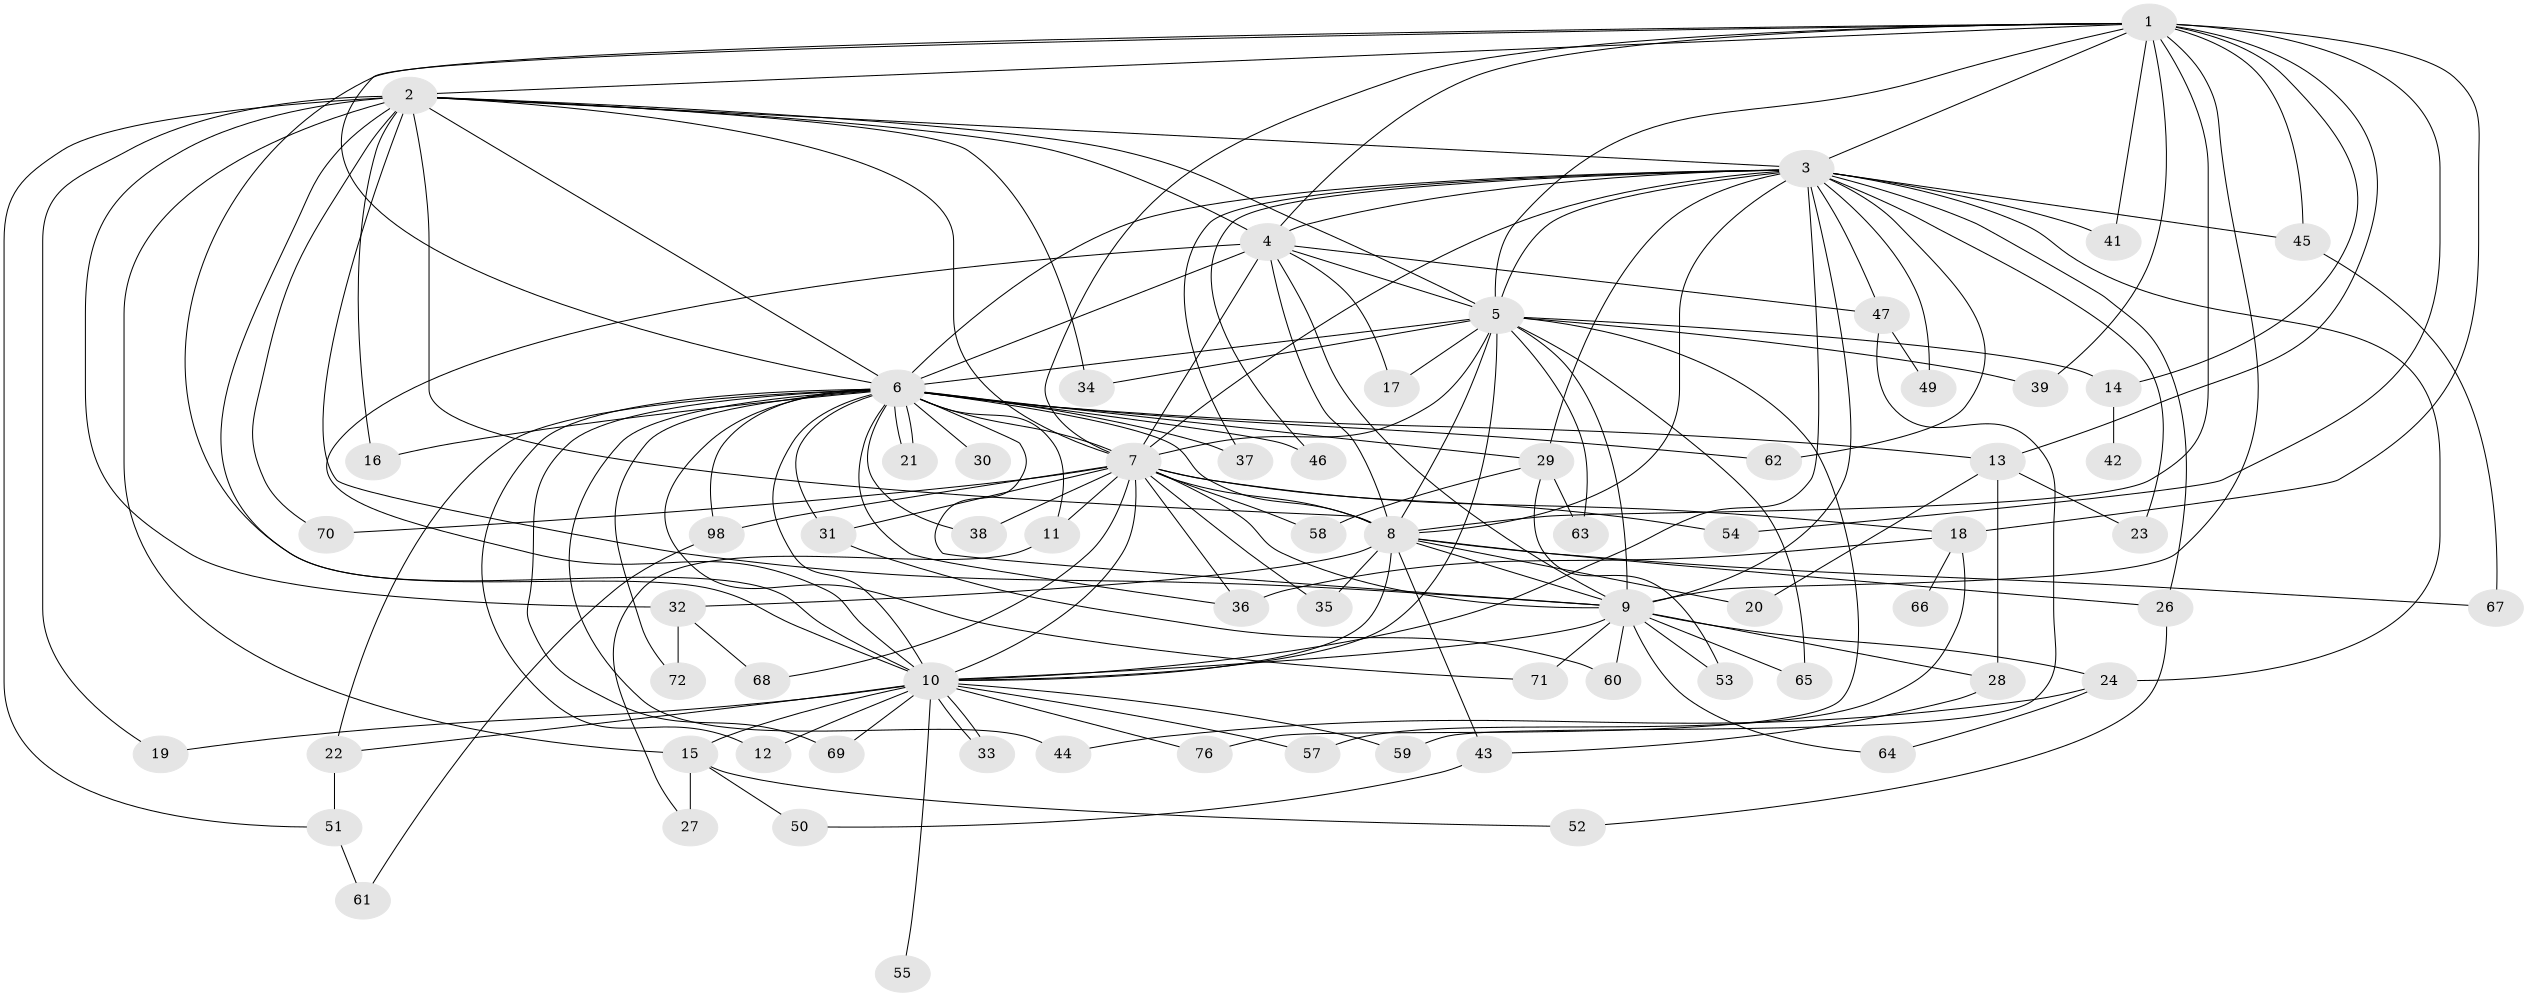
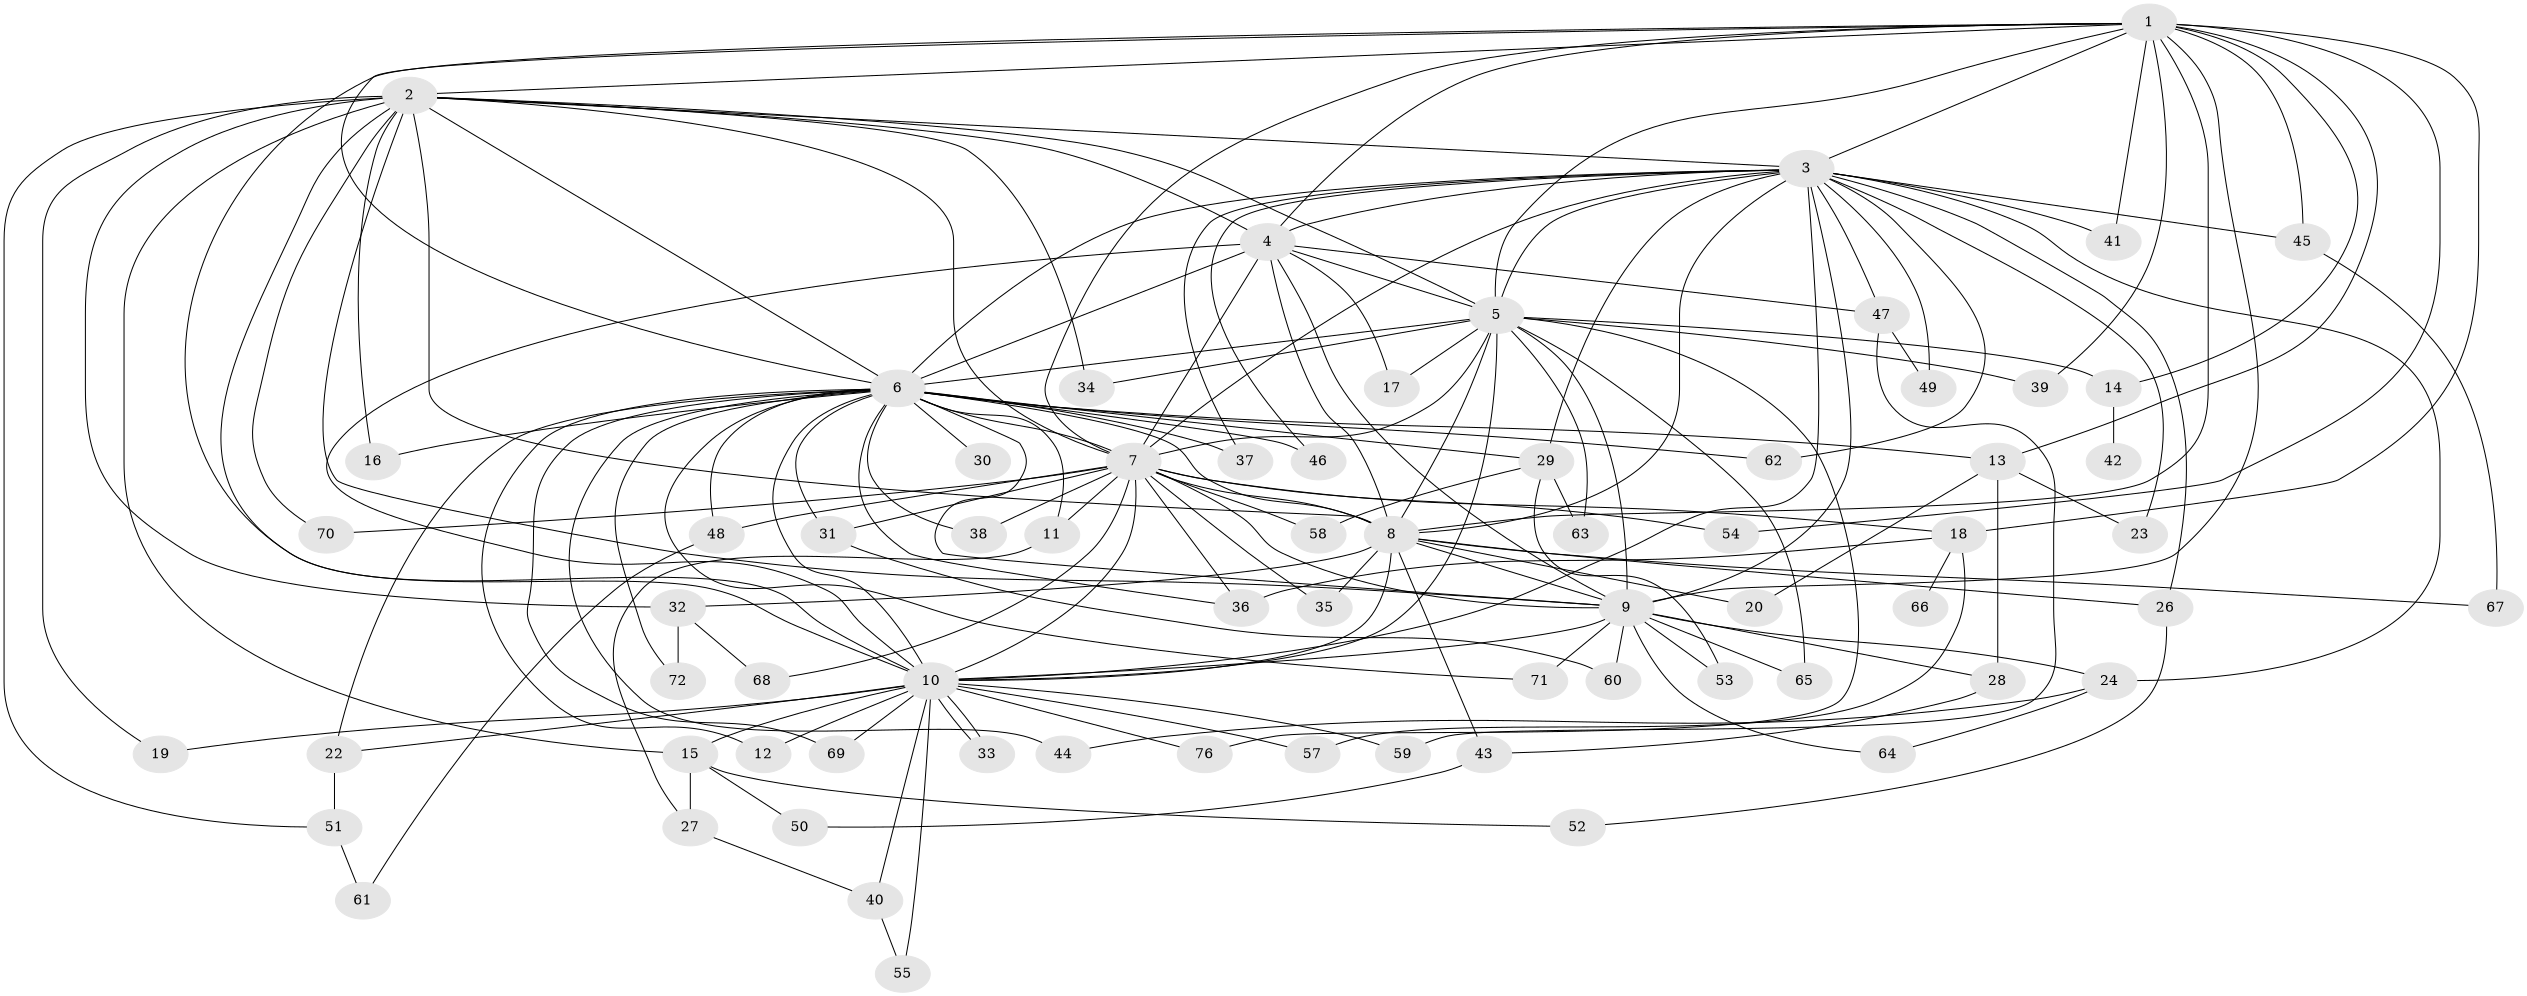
  graph {
    node [color=gray90 style=filled]
    1
    2
    3
    4
    5
    6
    7
    8
    9
    10
    13
    14
    18
    39
    41
    45
    54
    15
    16
    19
    32
    34
    51
    70
    23
    24
    26
    29
    37
    46
    47
    49
    62
    17
    n35 [label=76]
    63
    65
    11
    12
-   21
    22
    30
    31
    36
    38
    44
-   48 [label=98]
+   48
    69
    71
    72
    35
    58
    68
    20
    43
    67
    28
    53
    60
    64
    33
+   40
    55
    57
    59
    42
    66
    27
    50
    52
    61
    1 -- 2
    1 -- 3
    1 -- 4
    1 -- 5
    1 -- 6
    1 -- 7
    1 -- 8
    1 -- 9
    1 -- 10
    1 -- 13
    1 -- 14
    1 -- 18
    1 -- 39
    1 -- 41
    1 -- 45
    1 -- 54
    2 -- 3
    2 -- 4
    2 -- 5
    2 -- 6
    2 -- 7
    2 -- 8
    2 -- 9
    2 -- 10
    2 -- 15
    2 -- 16
    2 -- 19
    2 -- 32
    2 -- 34
    2 -- 51
    2 -- 70
    3 -- 4
    3 -- 5
    3 -- 6
    3 -- 7
    3 -- 8
    3 -- 9
    3 -- 10
    3 -- 41
    3 -- 45
    3 -- 23
    3 -- 24
    3 -- 26
    3 -- 29
    3 -- 37
    3 -- 46
    3 -- 47
    3 -- 49
    3 -- 62
    4 -- 5
    4 -- 6
    4 -- 7
    4 -- 8
    4 -- 9
    4 -- 10
    4 -- 47
    4 -- 17
    5 -- 6
    5 -- 7
    5 -- 8
    5 -- 9
    5 -- 10
    5 -- 14
    5 -- 39
    5 -- 34
    5 -- 17
    5 -- n35
    5 -- 63
    5 -- 65
    6 -- 7
    6 -- 8
    6 -- 9
    6 -- 10
    6 -- 13
    6 -- 16
    6 -- 29
    6 -- 37
    6 -- 46
    6 -- 62
    6 -- 11
    6 -- 12
-   6 -- 21
-   6 -- 21
    6 -- 22
    6 -- 30
    6 -- 31
    6 -- 36
    6 -- 38
    6 -- 44
    6 -- 48
    6 -- 69
    6 -- 71
    6 -- 72
    7 -- 8
    7 -- 9
    7 -- 10
    7 -- 18
    7 -- 54
    7 -- 70
    7 -- 11
    7 -- 31
    7 -- 36
    7 -- 38
    7 -- 48
    7 -- 35
    7 -- 58
    7 -- 68
    8 -- 9
    8 -- 10
    8 -- 32
    8 -- 26
    8 -- 35
    8 -- 20
    8 -- 43
    8 -- 67
    9 -- 10
    9 -- 24
    9 -- 65
    9 -- 71
    9 -- 28
    9 -- 53
    9 -- 60
    9 -- 64
    10 -- 15
    10 -- 19
    10 -- n35
    10 -- 12
    10 -- 22
    10 -- 69
    10 -- 33
    10 -- 33
+   10 -- 40
    10 -- 55
    10 -- 57
    10 -- 59
    13 -- 23
    13 -- 20
    13 -- 28
    14 -- 42
    18 -- 36
    18 -- 57
    18 -- 66
    45 -- 67
    15 -- 27
    15 -- 50
    15 -- 52
    32 -- 72
    32 -- 68
    51 -- 61
    24 -- 44
    24 -- 64
    26 -- 52
    29 -- 63
    29 -- 58
    29 -- 53
    47 -- 49
    47 -- 59
    11 -- 27
    22 -- 51
    31 -- 60
    48 -- 61
    43 -- 50
    28 -- 43
+   40 -- 55
+   27 -- 40
  }
